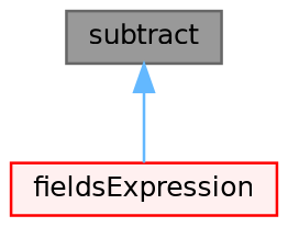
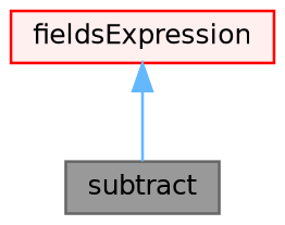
  digraph {
    node [fontname=Helvetica fontsize=10 shape=box style=filled]
    n1 [color=gray40 fillcolor=grey60 fontcolor=black height=0.2 label=subtract width=0.4]
    n2 [color=red fillcolor="#FFF0F0" height=0.2 label=fieldsExpression width=0.4]
-   n1 -> n2 [color=steelblue1 dir=back fontname=Helvetica fontsize=10 labelfontname=Helvetica labelfontsize=10 style=solid]
+   n2 -> n1 [color=steelblue1 dir=back fontname=Helvetica fontsize=10 labelfontname=Helvetica labelfontsize=10 style=solid]
  }
